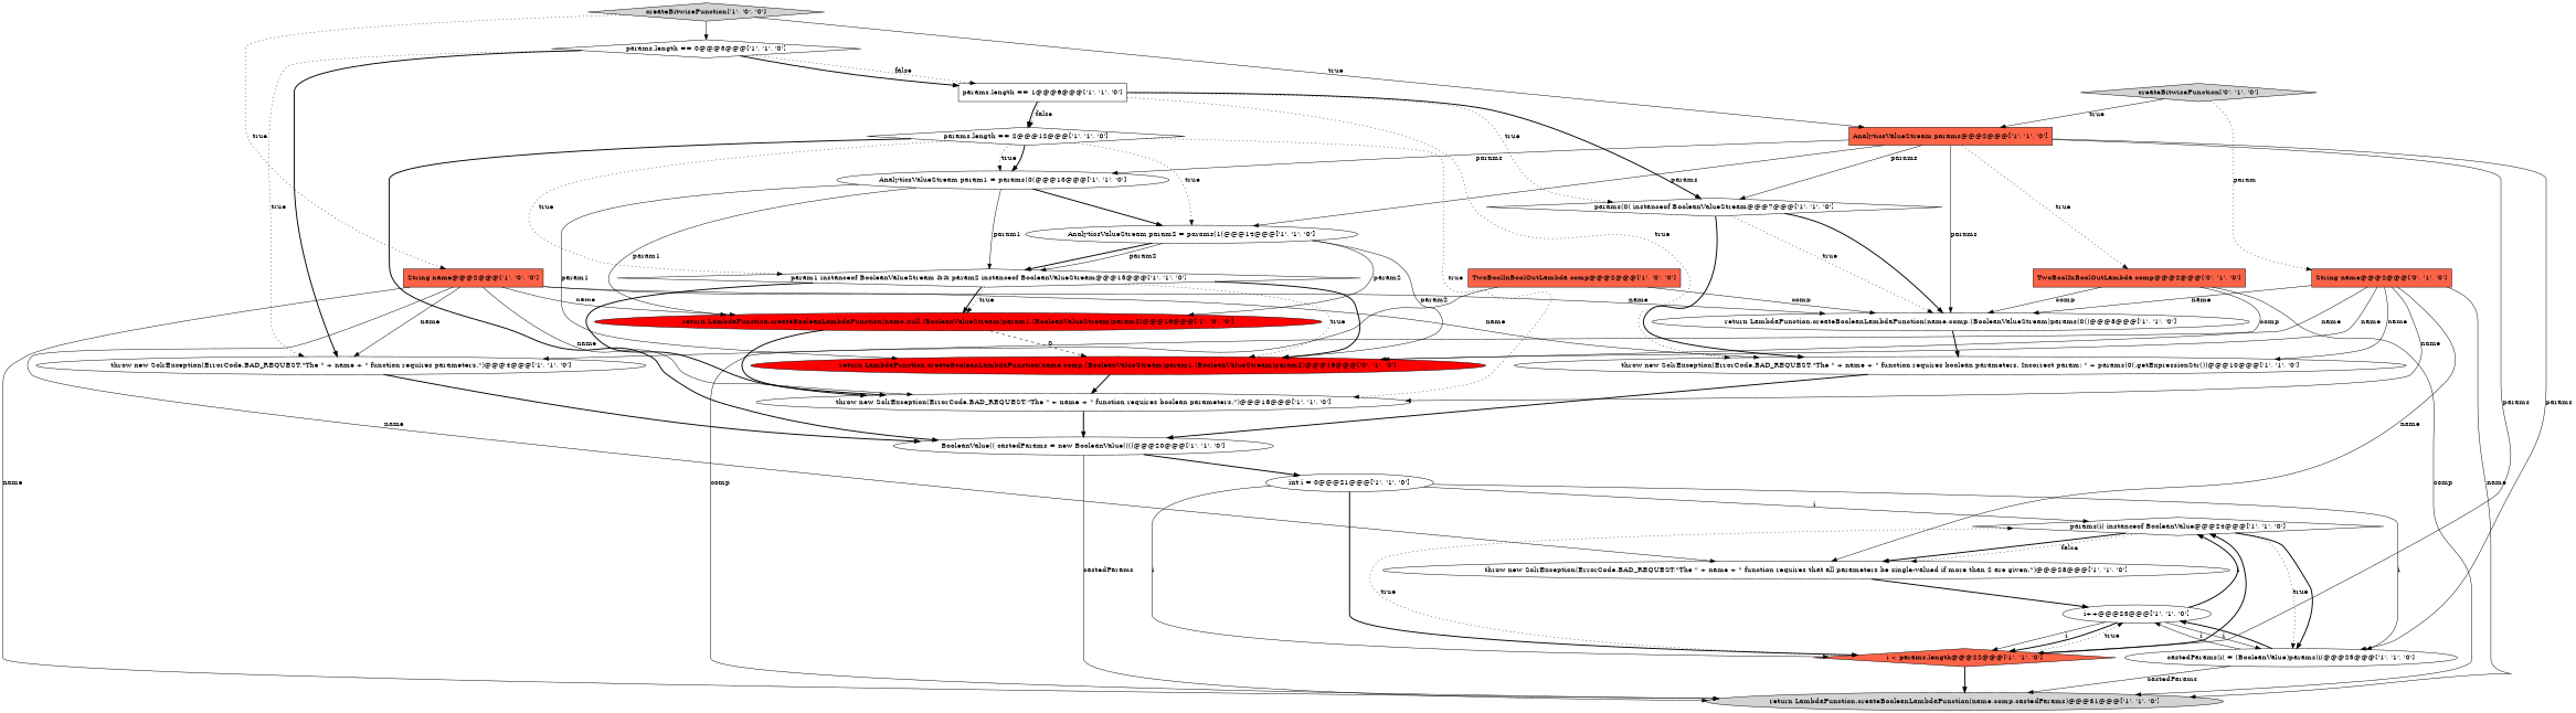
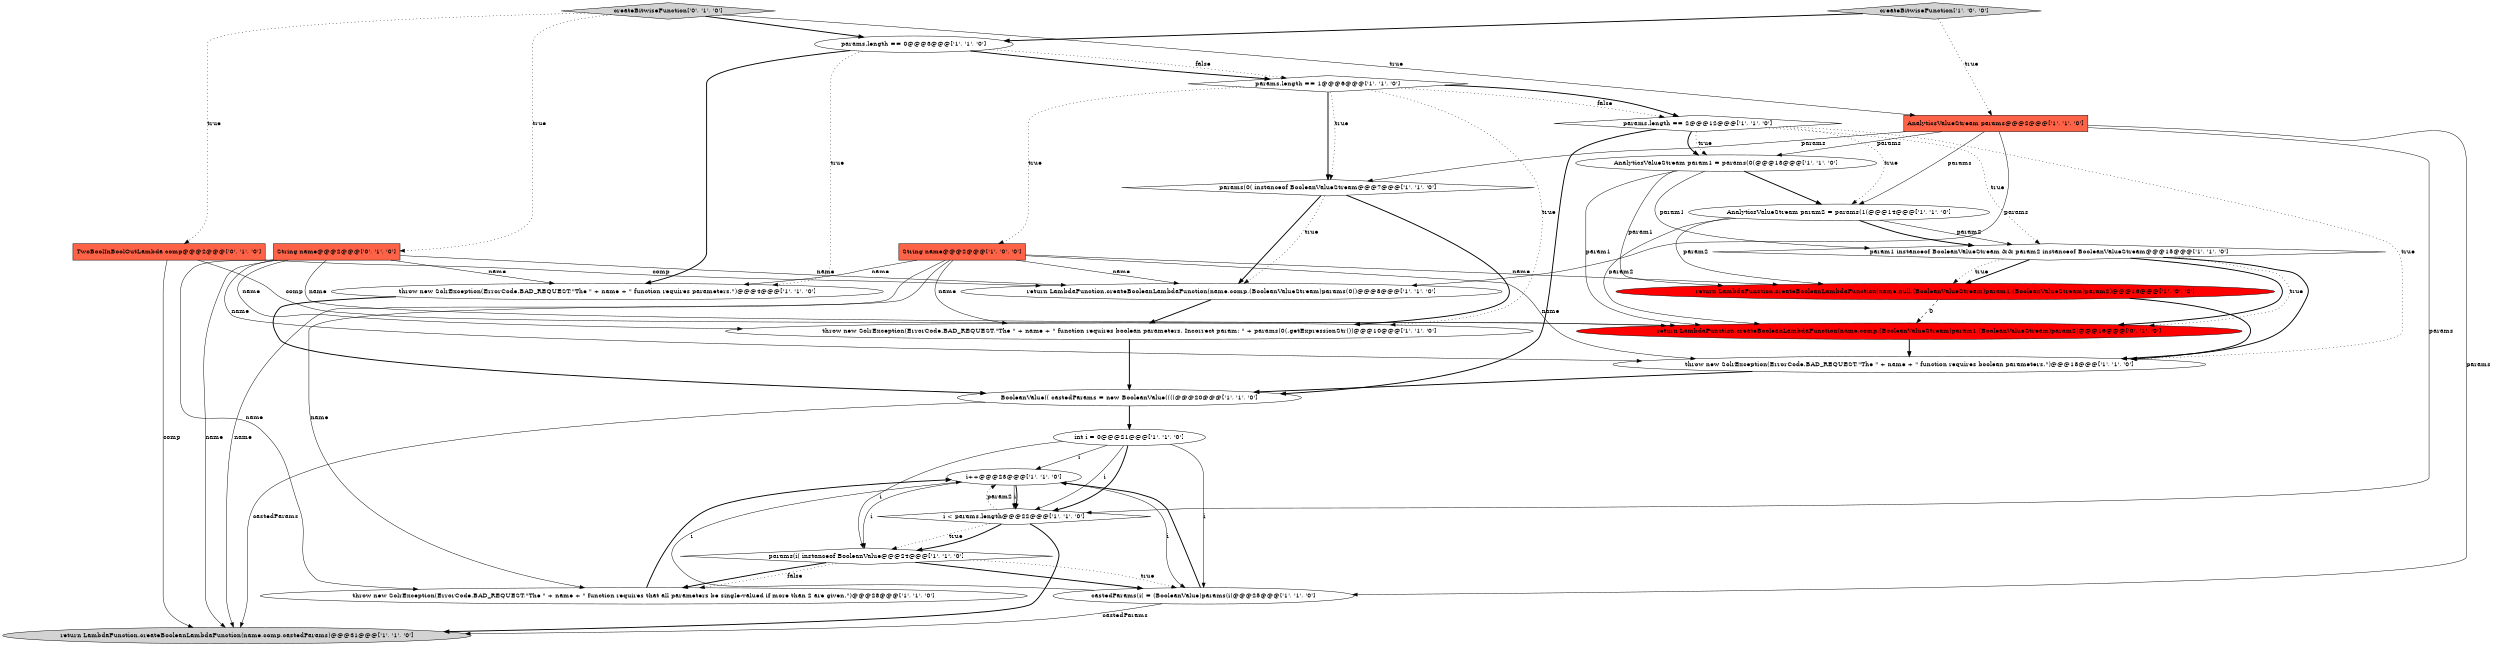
  digraph {
    node [fillcolor=white shape=ellipse style=filled]
    edge [style=solid]
    n1 [fillcolor=tomato label="String name@@@2@@@['1', '0', '0']" shape=box]
    n2 [label="return LambdaFunction.createBooleanLambdaFunction(name,comp,(BooleanValueStream)params(0()@@@8@@@['1', '1', '0']"]
    n3 [label="throw new SolrException(ErrorCode.BAD_REQUEST,\"The \" + name + \" function requires boolean parameters.\")@@@18@@@['1', '1', '0']"]
    n4 [fillcolor=lightgray label="return LambdaFunction.createBooleanLambdaFunction(name,comp,castedParams)@@@31@@@['1', '1', '0']"]
    n5 [label="throw new SolrException(ErrorCode.BAD_REQUEST,\"The \" + name + \" function requires boolean parameters. Incorrect param: \" + params(0(.getExpressionStr())@@@10@@@['1', '1', '0']"]
    n6 [label="throw new SolrException(ErrorCode.BAD_REQUEST,\"The \" + name + \" function requires parameters.\")@@@4@@@['1', '1', '0']"]
    n7 [label="throw new SolrException(ErrorCode.BAD_REQUEST,\"The \" + name + \" function requires that all parameters be single-valued if more than 2 are given.\")@@@28@@@['1', '1', '0']"]
    n8 [fillcolor=red label="return LambdaFunction.createBooleanLambdaFunction(name,null,(BooleanValueStream)param1,(BooleanValueStream)param2)@@@16@@@['1', '0', '0']"]
    n9 [label="BooleanValue(( castedParams = new BooleanValue((((@@@20@@@['1', '1', '0']"]
    n10 [label="i++@@@23@@@['1', '1', '0']"]
    n11 [fillcolor=red label="return LambdaFunction.createBooleanLambdaFunction(name,comp,(BooleanValueStream)param1,(BooleanValueStream)param2)@@@16@@@['0', '1', '0']"]
-   n12 [fillcolor=tomato label="TwoBoolInBoolOutLambda comp@@@2@@@['1', '0', '0']" shape=box]
    n13 [label="params(i( instanceof BooleanValue@@@24@@@['1', '1', '0']" shape=diamond]
    n14 [label="castedParams(i( = (BooleanValue)params(i(@@@25@@@['1', '1', '0']"]
    n15 [label="params(0( instanceof BooleanValueStream@@@7@@@['1', '1', '0']" shape=diamond]
    n16 [label="params.length == 2@@@12@@@['1', '1', '0']" shape=diamond]
    n17 [label="AnalyticsValueStream param1 = params(0(@@@13@@@['1', '1', '0']"]
    n18 [label="param1 instanceof BooleanValueStream && param2 instanceof BooleanValueStream@@@15@@@['1', '1', '0']" shape=diamond]
    n19 [label="AnalyticsValueStream param2 = params(1(@@@14@@@['1', '1', '0']"]
    n20 [label="int i = 0@@@21@@@['1', '1', '0']"]
-   n21 [fillcolor=tomato label="i < params.length@@@22@@@['1', '1', '0']" shape=diamond]
-   n22 [label="params.length == 1@@@6@@@['1', '1', '0']" shape=box]
+   n21 [label="i < params.length@@@22@@@['1', '1', '0']" shape=diamond]
+   n22 [label="params.length == 1@@@6@@@['1', '1', '0']" shape=diamond]
    n23 [fillcolor=tomato label="AnalyticsValueStream params@@@2@@@['1', '1', '0']" shape=box]
    n24 [fillcolor=lightgray label="createBitwiseFunction['1', '0', '0']" shape=diamond]
-   n25 [label="params.length == 0@@@3@@@['1', '1', '0']" shape=diamond]
+   n25 [label="params.length == 0@@@3@@@['1', '1', '0']"]
    n26 [fillcolor=tomato label="String name@@@2@@@['0', '1', '0']" shape=box]
    n27 [fillcolor=lightgray label="createBitwiseFunction['0', '1', '0']" shape=diamond]
    n28 [fillcolor=tomato label="TwoBoolInBoolOutLambda comp@@@2@@@['0', '1', '0']" shape=box]
    n1 -> n2 [label=name]
    n1 -> n3 [label=name]
    n1 -> n4 [label=name]
    n1 -> n5 [label=name]
    n1 -> n6 [label=name]
    n1 -> n7 [label=name]
    n1 -> n8 [label=name]
    n2 -> n5 [style=bold]
    n3 -> n9 [style=bold]
    n5 -> n9 [style=bold]
    n6 -> n9 [style=bold]
    n7 -> n10 [style=bold]
    n8 -> n3 [style=bold]
    n8 -> n11 [label=0 style=dashed]
    n9 -> n4 [label=castedParams]
    n9 -> n20 [style=bold]
-   n10 -> n13 [label=i style=bold]
+   n10 -> n13 [label=i]
    n10 -> n14 [label=i]
    n10 -> n21 [label=i]
    n10 -> n21 [style=bold]
    n11 -> n3 [style=bold]
-   n12 -> n2 [label=comp]
-   n12 -> n4 [label=comp]
    n13 -> n7 [style=bold]
    n13 -> n7 [label=false style=dotted]
    n13 -> n14 [label=true style=dotted]
    n13 -> n14 [style=bold]
    n14 -> n4 [label=castedParams]
    n14 -> n10 [style=bold]
    n14 -> n10 [label=i]
    n15 -> n2 [style=bold]
    n15 -> n2 [label=true style=dotted]
    n15 -> n5 [style=bold]
    n16 -> n3 [label=true style=dotted]
    n16 -> n9 [style=bold]
    n16 -> n17 [style=bold]
    n16 -> n17 [label=true style=dotted]
    n16 -> n18 [label=true style=dotted]
    n16 -> n19 [label=true style=dotted]
    n17 -> n8 [label=param1]
    n17 -> n11 [label=param1]
    n17 -> n18 [label=param1]
    n17 -> n19 [style=bold]
    n18 -> n3 [style=bold]
    n18 -> n8 [style=bold]
    n18 -> n8 [label=true style=dotted]
    n18 -> n11 [style=bold]
    n18 -> n11 [label=true style=dotted]
    n19 -> n8 [label=param2]
    n19 -> n11 [label=param2]
    n19 -> n18 [style=bold]
    n19 -> n18 [label=param2]
+   n20 -> n10 [label=i]
    n20 -> n13 [label=i]
    n20 -> n14 [label=i]
    n20 -> n21 [label=i]
    n20 -> n21 [style=bold]
    n21 -> n4 [style=bold]
-   n21 -> n10 [label=true style=dotted]
+   n21 -> n10 [label=param2 style=dotted]
    n21 -> n13 [label=true style=dotted]
    n21 -> n13 [style=bold]
    n22 -> n5 [label=true style=dotted]
    n22 -> n15 [style=bold]
    n22 -> n15 [label=true style=dotted]
    n22 -> n16 [label=false style=dotted]
    n22 -> n16 [style=bold]
    n23 -> n2 [label=params]
    n23 -> n14 [label=params]
    n23 -> n15 [label=params]
    n23 -> n17 [label=params]
    n23 -> n19 [label=params]
    n23 -> n21 [label=params]
-   n24 -> n1 [label=true style=dotted]
-   n24 -> n23 [label=true]
-   n24 -> n25
+   n22 -> n1 [label=true style=dotted]
+   n24 -> n23 [label=true style=dotted]
+   n24 -> n25 [style=bold]
    n25 -> n6 [label=true style=dotted]
    n25 -> n6 [style=bold]
    n25 -> n22 [label=false style=dotted]
    n25 -> n22 [style=bold]
    n26 -> n2 [label=name]
    n26 -> n3 [label=name]
    n26 -> n4 [label=name]
    n26 -> n5 [label=name]
    n26 -> n6 [label=name]
    n26 -> n7 [label=name]
    n26 -> n11 [label=name]
    n27 -> n23 [label=true]
-   n27 -> n26 [label=param style=dotted]
-   n23 -> n28 [label=true style=dotted]
+   n27 -> n25 [style=bold]
+   n27 -> n26 [label=true style=dotted]
+   n27 -> n28 [label=true style=dotted]
    n28 -> n2 [label=comp]
    n28 -> n4 [label=comp]
    n28 -> n11 [label=comp]
  }
